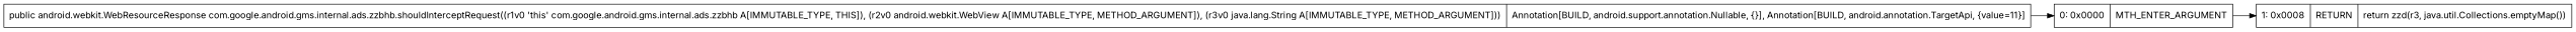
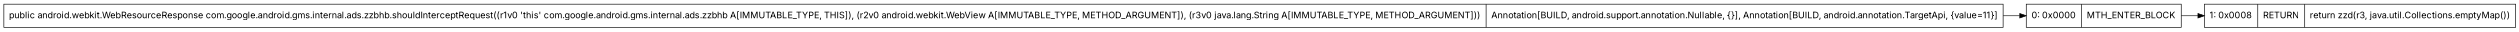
  digraph {
    rankdir=LR
    fontname=Inter
    node [shape=record fontname=Inter]
    edge [fontname=Inter]
-   n1 [label="{0\:\ 0x0000|MTH_ENTER_ARGUMENT\l}"]
+   n1 [label="{0\:\ 0x0000|MTH_ENTER_BLOCK\l}"]
    n2 [label="{1\:\ 0x0008|RETURN\l|return zzd(r3, java.util.Collections.emptyMap())\l}"]
    n3 [label="{public android.webkit.WebResourceResponse com.google.android.gms.internal.ads.zzbhb.shouldInterceptRequest((r1v0 'this' com.google.android.gms.internal.ads.zzbhb A[IMMUTABLE_TYPE, THIS]), (r2v0 android.webkit.WebView A[IMMUTABLE_TYPE, METHOD_ARGUMENT]), (r3v0 java.lang.String A[IMMUTABLE_TYPE, METHOD_ARGUMENT]))  | Annotation[BUILD, android.support.annotation.Nullable, \{\}], Annotation[BUILD, android.annotation.TargetApi, \{value=11\}]\l}"]
    n1 -> n2
    n3 -> n1
  }
